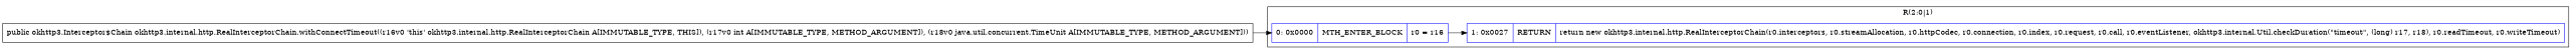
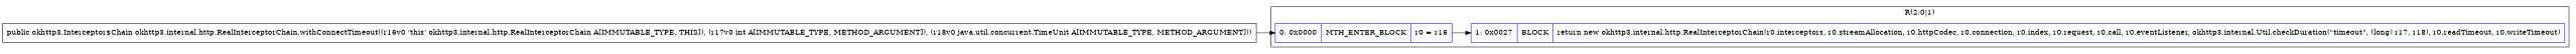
  digraph {
    rankdir=LR
    node [color=blue shape=record]
    n1 [label="{0\:\ 0x0000|MTH_ENTER_BLOCK\l|r0 = r16\l}"]
-   n2 [label="{1\:\ 0x0027|RETURN\l|return new okhttp3.internal.http.RealInterceptorChain(r0.interceptors, r0.streamAllocation, r0.httpCodec, r0.connection, r0.index, r0.request, r0.call, r0.eventListener, okhttp3.internal.Util.checkDuration(\"timeout\", (long) r17, r18), r0.readTimeout, r0.writeTimeout)\l}"]
+   n2 [label="{1\:\ 0x0027|BLOCK\l|return new okhttp3.internal.http.RealInterceptorChain(r0.interceptors, r0.streamAllocation, r0.httpCodec, r0.connection, r0.index, r0.request, r0.call, r0.eventListener, okhttp3.internal.Util.checkDuration(\"timeout\", (long) r17, r18), r0.readTimeout, r0.writeTimeout)\l}"]
    n3 [label="{public okhttp3.Interceptor$Chain okhttp3.internal.http.RealInterceptorChain.withConnectTimeout((r16v0 'this' okhttp3.internal.http.RealInterceptorChain A[IMMUTABLE_TYPE, THIS]), (r17v0 int A[IMMUTABLE_TYPE, METHOD_ARGUMENT]), (r18v0 java.util.concurrent.TimeUnit A[IMMUTABLE_TYPE, METHOD_ARGUMENT])) }" color=""]
    subgraph cluster_1 {
      label="R(2:0|1)"
      n1
      n2
    }
    n1 -> n2
    n3 -> n1
  }
